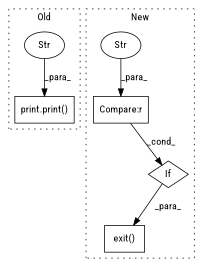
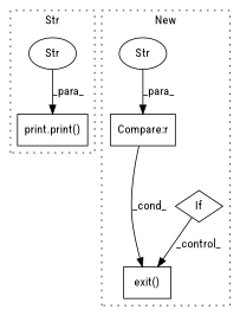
  digraph {
    fontname="Roboto Condensed"
    node [a=75 fontname="Roboto Condensed" s=5543 shape=box]
    edge [fontname="Roboto Condensed"]
    n1 [l="6,1" label="print.print()" s="6084,6161"]
    n2 [a=66 l=71 label=Str s=6090 shape=ellipse]
    n3 [l="5,1" label="exit()" s="5592,5598"]
    n4 [a=96 l=0 label=If shape=diamond]
    n5 [a=40 l=15 label="Compare:r"]
    n6 [a=66 l=3 label=Str s=5555 shape=ellipse]
    subgraph cluster_1 {
-     label=Old
+     label=Str
      style=dotted
      n1
      n2
    }
    subgraph cluster_2 {
      label=New
      style=dotted
      n3
      n4
      n5
      n6
    }
    n2 -> n1 [label=_para_]
-   n4 -> n3 [label=_para_]
-   n5 -> n4 [label=_cond_]
+   n4 -> n3 [label=_control_]
+   n5 -> n3 [label=_cond_]
    n6 -> n5 [label=_para_]
  }
